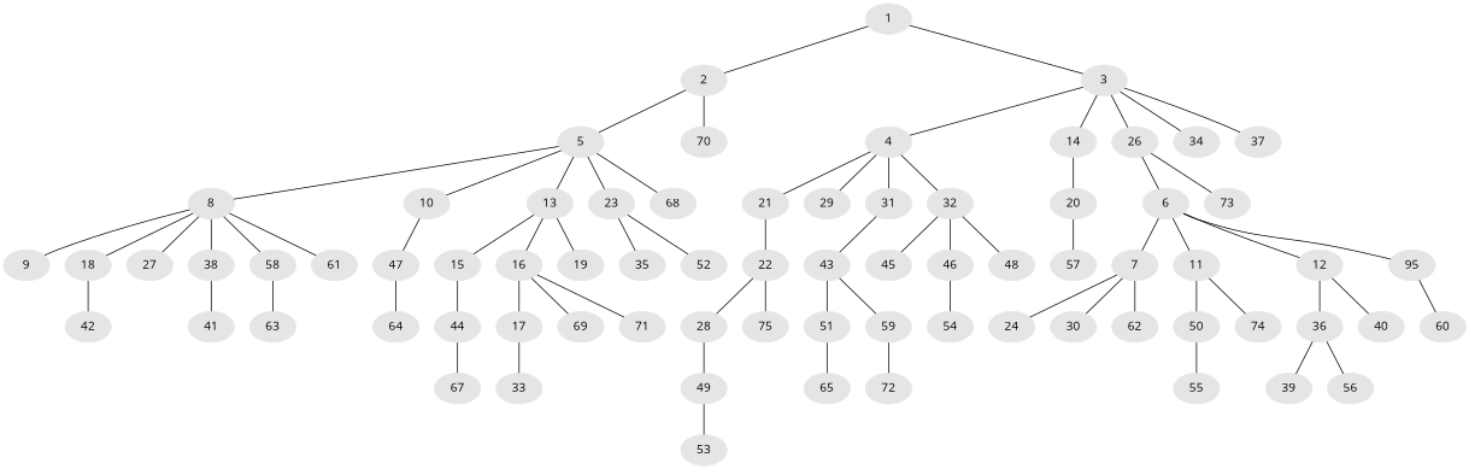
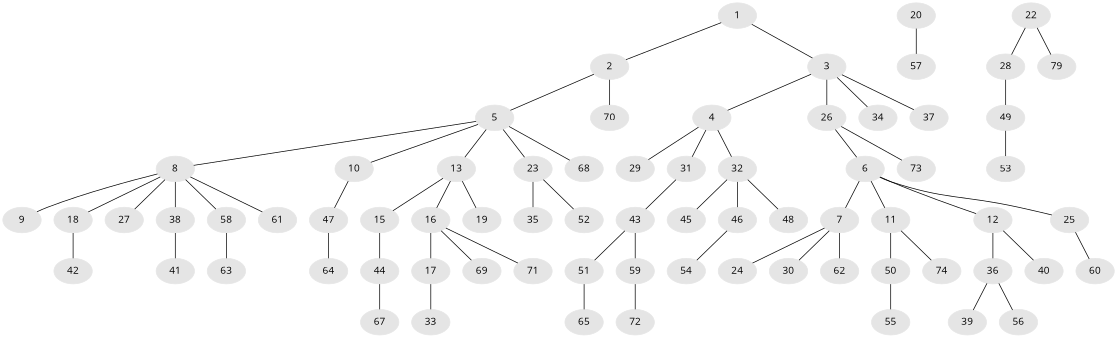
  graph {
    fontname="Open Sans"
    node [color=gray90 fontname="Open Sans" style=filled]
    edge [fontname="Open Sans"]
    1
    2
    3
    5
    70
    4
-   14
    26
    34
    37
    6
    7
    11
    12
-   25 [label=95]
+   25
    8
    10
    13
    23
    68
-   21
    29
    31
    32
    20
    73
    22
    43
    45
    46
    48
    9
    18
    27
    38
    58
    61
    47
    15
    16
    19
    35
    52
    24
    30
    62
    50
    74
    36
    40
    60
    42
    41
    63
    64
    55
    39
    56
    44
    17
    69
    71
    57
    67
    33
    28
-   75
+   75 [label=79]
    49
    53
    51
    59
    54
    65
    72
    1 -- 2
    1 -- 3
    2 -- 5
    2 -- 70
    3 -- 4
-   3 -- 14
    3 -- 26
    3 -- 34
    3 -- 37
    5 -- 8
    5 -- 10
    5 -- 13
    5 -- 23
    5 -- 68
-   4 -- 21
    4 -- 29
    4 -- 31
    4 -- 32
-   14 -- 20
    26 -- 6
    26 -- 73
    6 -- 7
    6 -- 11
    6 -- 12
    6 -- 25
    7 -- 24
    7 -- 30
    7 -- 62
    11 -- 50
    11 -- 74
    12 -- 36
    12 -- 40
    25 -- 60
    8 -- 9
    8 -- 18
    8 -- 27
    8 -- 38
    8 -- 58
    8 -- 61
    10 -- 47
    13 -- 15
    13 -- 16
    13 -- 19
    23 -- 35
    23 -- 52
-   21 -- 22
    31 -- 43
    32 -- 45
    32 -- 46
    32 -- 48
    20 -- 57
    22 -- 28
    22 -- 75
    43 -- 51
    43 -- 59
    46 -- 54
    18 -- 42
    38 -- 41
    58 -- 63
    47 -- 64
    15 -- 44
    16 -- 17
    16 -- 69
    16 -- 71
    50 -- 55
    36 -- 39
    36 -- 56
    44 -- 67
    17 -- 33
    28 -- 49
    49 -- 53
    51 -- 65
    59 -- 72
  }
